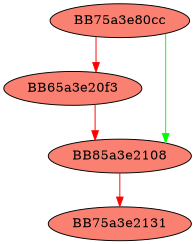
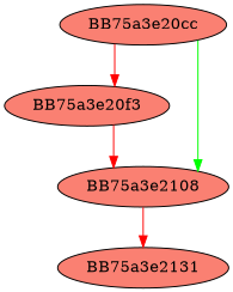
  digraph {
    splines=ortho
    node [fillcolor=salmon shape=ellipse style=filled]
    edge [color=red]
-   BB75a3e20cc [label=BB75a3e80cc]
-   BB75a3e20f3 [label=BB65a3e20f3]
-   BB75a3e2108 [label=BB85a3e2108]
+   BB75a3e20cc
+   BB75a3e20f3
+   BB75a3e2108
    BB75a3e2131
    BB75a3e20cc -> BB75a3e20f3
    BB75a3e20cc -> BB75a3e2108 [color=green]
    BB75a3e20f3 -> BB75a3e2108
    BB75a3e2108 -> BB75a3e2131
  }
